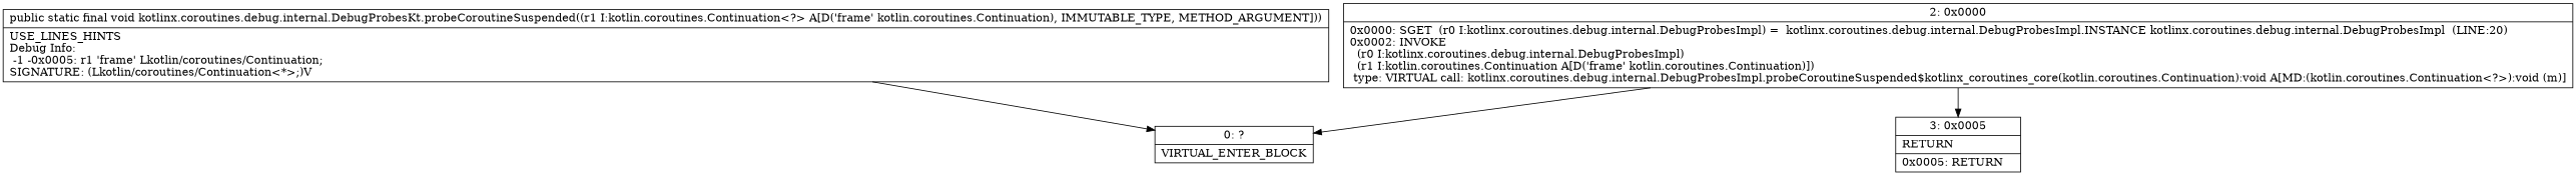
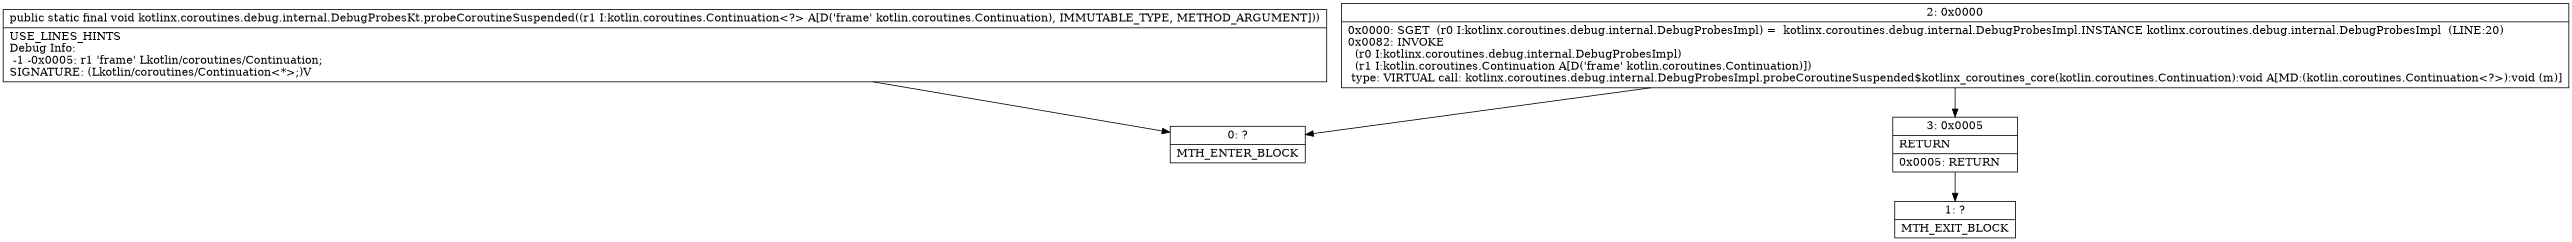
  digraph {
    node [shape=record]
-   n1 [label="{0\:\ ?|VIRTUAL_ENTER_BLOCK\l}"]
-   n2 [label="{2\:\ 0x0000|0x0000: SGET  (r0 I:kotlinx.coroutines.debug.internal.DebugProbesImpl) =  kotlinx.coroutines.debug.internal.DebugProbesImpl.INSTANCE kotlinx.coroutines.debug.internal.DebugProbesImpl  (LINE:20)\l0x0002: INVOKE  \l  (r0 I:kotlinx.coroutines.debug.internal.DebugProbesImpl)\l  (r1 I:kotlin.coroutines.Continuation A[D('frame' kotlin.coroutines.Continuation)])\l type: VIRTUAL call: kotlinx.coroutines.debug.internal.DebugProbesImpl.probeCoroutineSuspended$kotlinx_coroutines_core(kotlin.coroutines.Continuation):void A[MD:(kotlin.coroutines.Continuation\<?\>):void (m)]\l}"]
+   n1 [label="{0\:\ ?|MTH_ENTER_BLOCK\l}"]
+   n2 [label="{2\:\ 0x0000|0x0000: SGET  (r0 I:kotlinx.coroutines.debug.internal.DebugProbesImpl) =  kotlinx.coroutines.debug.internal.DebugProbesImpl.INSTANCE kotlinx.coroutines.debug.internal.DebugProbesImpl  (LINE:20)\l0x0082: INVOKE  \l  (r0 I:kotlinx.coroutines.debug.internal.DebugProbesImpl)\l  (r1 I:kotlin.coroutines.Continuation A[D('frame' kotlin.coroutines.Continuation)])\l type: VIRTUAL call: kotlinx.coroutines.debug.internal.DebugProbesImpl.probeCoroutineSuspended$kotlinx_coroutines_core(kotlin.coroutines.Continuation):void A[MD:(kotlin.coroutines.Continuation\<?\>):void (m)]\l}"]
    n3 [label="{3\:\ 0x0005|RETURN\l|0x0005: RETURN   \l}"]
+   n4 [label="{1\:\ ?|MTH_EXIT_BLOCK\l}"]
    n5 [label="{public static final void kotlinx.coroutines.debug.internal.DebugProbesKt.probeCoroutineSuspended((r1 I:kotlin.coroutines.Continuation\<?\> A[D('frame' kotlin.coroutines.Continuation), IMMUTABLE_TYPE, METHOD_ARGUMENT]))  | USE_LINES_HINTS\lDebug Info:\l  \-1 \-0x0005: r1 'frame' Lkotlin\/coroutines\/Continuation;\lSIGNATURE: (Lkotlin\/coroutines\/Continuation\<*\>;)V\l}"]
    n2 -> n1
    n2 -> n3
+   n3 -> n4
    n5 -> n1
  }
